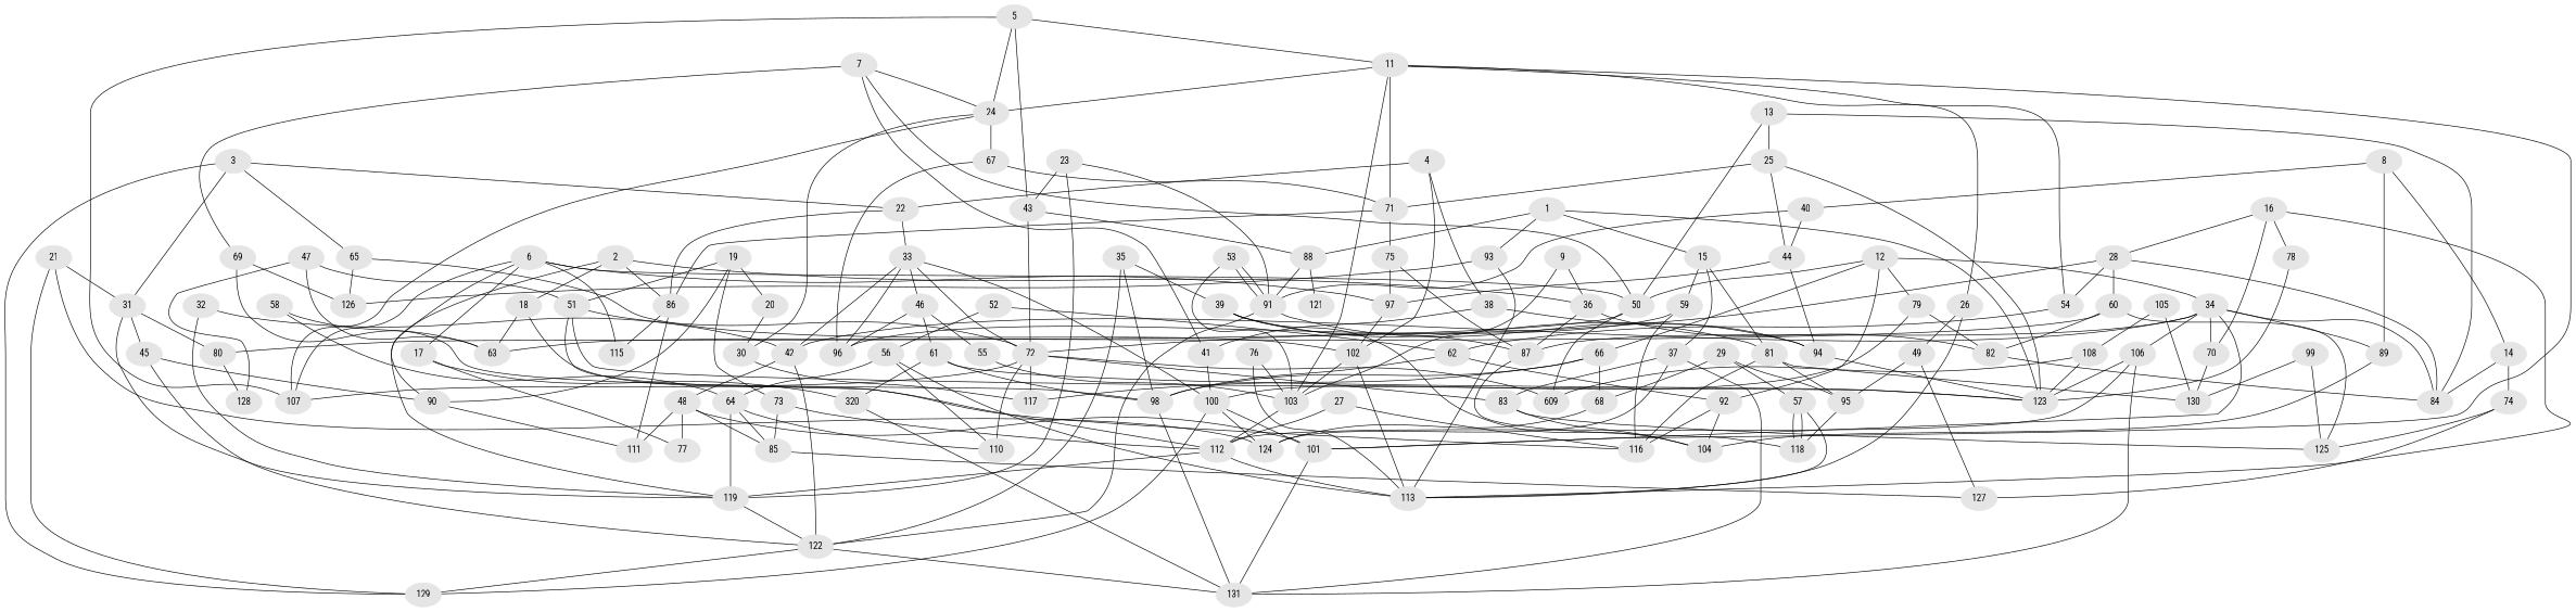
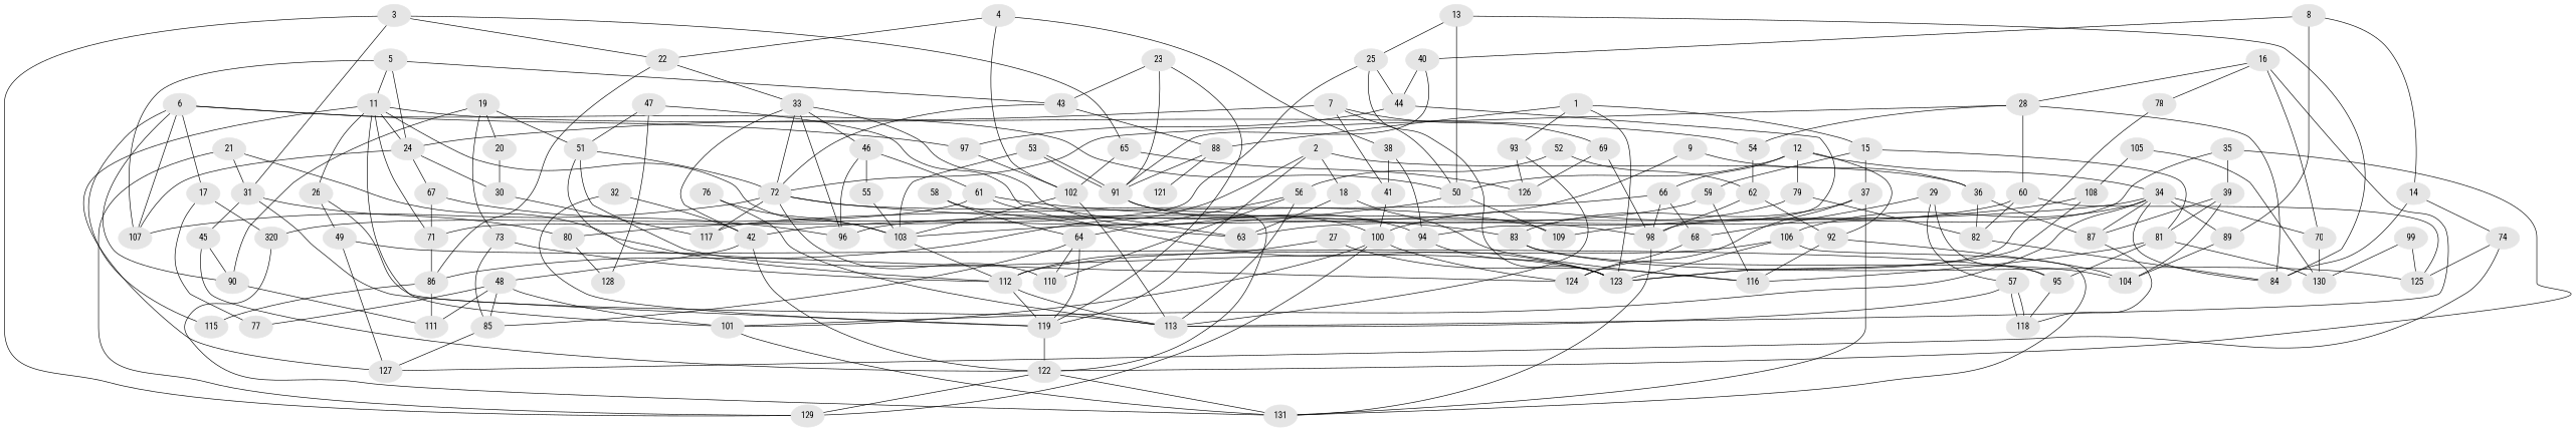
  graph {
    fontname="Roboto Condensed"
    node [color=gray90 fontname="Roboto Condensed" style=filled]
    edge [fontname="Roboto Condensed"]
    1
    15
    88
    93
    123
    37
    59
    81
    121
    91
    113
    126
    2
    18
    36
    86
    119
    63
    116
    87
    82
    115
    111
    122
    3
    22
    31
    65
    129
    33
    45
    80
    102
    4
    38
    41
    94
    103
    5
    11
    24
    43
    107
    26
    54
    71
    101
    127
    30
    67
    72
    6
    17
    50
    90
    97
    77
    n58 [label=320]
-   109 [label=609]
+   109
    7
    69
    100
    98
    8
    14
    40
    89
    84
    74
    44
    104
    9
    112
    49
    95
    62
-   75
    131
    12
    34
    66
    79
    92
    70
    42
    106
    68
    117
    13
    25
    125
    124
    83
    96
    130
    16
    28
    78
    60
    19
    20
    51
    73
    85
    21
    46
    23
    27
    110
    29
    57
    118
    128
    32
    48
    55
    61
    35
    39
    47
    52
    56
    64
    53
    58
    76
    99
    105
    108
    1 -- 15
    1 -- 88
    1 -- 93
    1 -- 123
    15 -- 37
    15 -- 59
    15 -- 81
    88 -- 121
    88 -- 91
    93 -- 113
    93 -- 126
    37 -- 131
    37 -- 124
    37 -- 83
    59 -- 116
    59 -- 96
    81 -- 116
    81 -- 95
    81 -- 130
    91 -- 122
    91 -- 94
    2 -- 18
    2 -- 36
    2 -- 86
    2 -- 119
    18 -- 63
    18 -- 116
    36 -- 87
    36 -- 82
    86 -- 115
    86 -- 111
    119 -- 122
    87 -- 118
    82 -- 84
    122 -- 129
    122 -- 131
    3 -- 22
    3 -- 31
    3 -- 65
    3 -- 129
    22 -- 86
    22 -- 33
    31 -- 119
    31 -- 45
    31 -- 80
    65 -- 126
    65 -- 102
    33 -- 72
    33 -- 100
    33 -- 42
    33 -- 96
    33 -- 46
    45 -- 122
    45 -- 90
    80 -- 128
    102 -- 113
    102 -- 103
    4 -- 22
    4 -- 102
    4 -- 38
    38 -- 41
    38 -- 94
    41 -- 100
    94 -- 123
    103 -- 112
    5 -- 11
    5 -- 24
    5 -- 43
    5 -- 107
    11 -- 103
    11 -- 24
    11 -- 26
    11 -- 54
    11 -- 71
    11 -- 101
+   11 -- 127
    24 -- 107
    24 -- 30
    24 -- 67
    43 -- 88
    43 -- 72
    26 -- 113
    26 -- 49
    54 -- 62
    71 -- 86
-   71 -- 75
    101 -- 131
    30 -- 117
    67 -- 71
    67 -- 96
    72 -- 107
    72 -- 109
    72 -- 117
    72 -- 83
    72 -- 110
    6 -- 115
    6 -- 107
    6 -- 17
    6 -- 50
    6 -- 90
    6 -- 97
    17 -- 77
    17 -- n58
    50 -- 80
    50 -- 109
    90 -- 111
    97 -- 102
    n58 -- 131
    7 -- 41
    7 -- 24
    7 -- 50
    7 -- 69
    69 -- 126
    69 -- 98
    100 -- 129
    100 -- 101
    100 -- 124
    98 -- 131
    8 -- 14
    8 -- 40
    8 -- 89
    14 -- 84
    14 -- 74
    40 -- 91
    40 -- 44
    89 -- 104
    74 -- 127
    74 -- 125
    44 -- 94
    44 -- 97
    9 -- 36
    9 -- 103
    112 -- 113
    112 -- 119
    49 -- 127
    49 -- 95
    95 -- 118
    62 -- 98
    62 -- 92
-   75 -- 87
-   75 -- 97
    12 -- 50
    12 -- 34
    12 -- 66
    12 -- 79
    12 -- 92
    34 -- 87
    34 -- 101
    34 -- 89
    34 -- 84
    34 -- 70
    34 -- 42
    34 -- 106
    66 -- 98
    66 -- 68
    66 -- 117
    79 -- 82
    79 -- 100
    92 -- 116
    92 -- 104
    70 -- 130
    42 -- 122
    42 -- 48
    106 -- 123
    106 -- 112
    106 -- 131
    68 -- 124
    13 -- 50
    13 -- 84
    13 -- 25
    25 -- 123
    25 -- 71
    25 -- 44
    83 -- 104
    83 -- 125
    16 -- 113
    16 -- 70
    16 -- 28
    16 -- 78
    28 -- 54
    28 -- 72
    28 -- 84
    28 -- 60
    78 -- 123
    60 -- 63
    60 -- 82
    60 -- 125
    19 -- 90
    19 -- 20
    19 -- 51
    19 -- 73
    20 -- 30
    51 -- 123
    51 -- 72
    51 -- 112
    73 -- 112
    73 -- 85
    85 -- 127
    21 -- 31
    21 -- 129
    21 -- 124
    46 -- 96
    46 -- 55
    46 -- 61
    23 -- 91
    23 -- 119
    23 -- 43
    27 -- 116
    27 -- 112
    29 -- 95
    29 -- 68
    29 -- 57
    57 -- 113
    57 -- 118
    57 -- 118
    32 -- 119
    32 -- 42
    48 -- 111
    48 -- 101
    48 -- 77
    48 -- 85
    55 -- 103
    61 -- 123
    61 -- n58
    61 -- 98
    35 -- 122
    35 -- 98
    35 -- 39
    39 -- 81
    39 -- 87
    39 -- 104
    47 -- 63
    47 -- 51
    47 -- 128
    52 -- 62
    52 -- 56
    56 -- 113
    56 -- 110
    56 -- 64
    64 -- 119
    64 -- 85
    64 -- 110
    53 -- 91
    53 -- 91
    53 -- 103
    58 -- 63
    58 -- 64
    76 -- 113
    76 -- 103
    99 -- 125
    99 -- 130
    105 -- 130
    105 -- 108
    108 -- 123
    108 -- 109
  }
